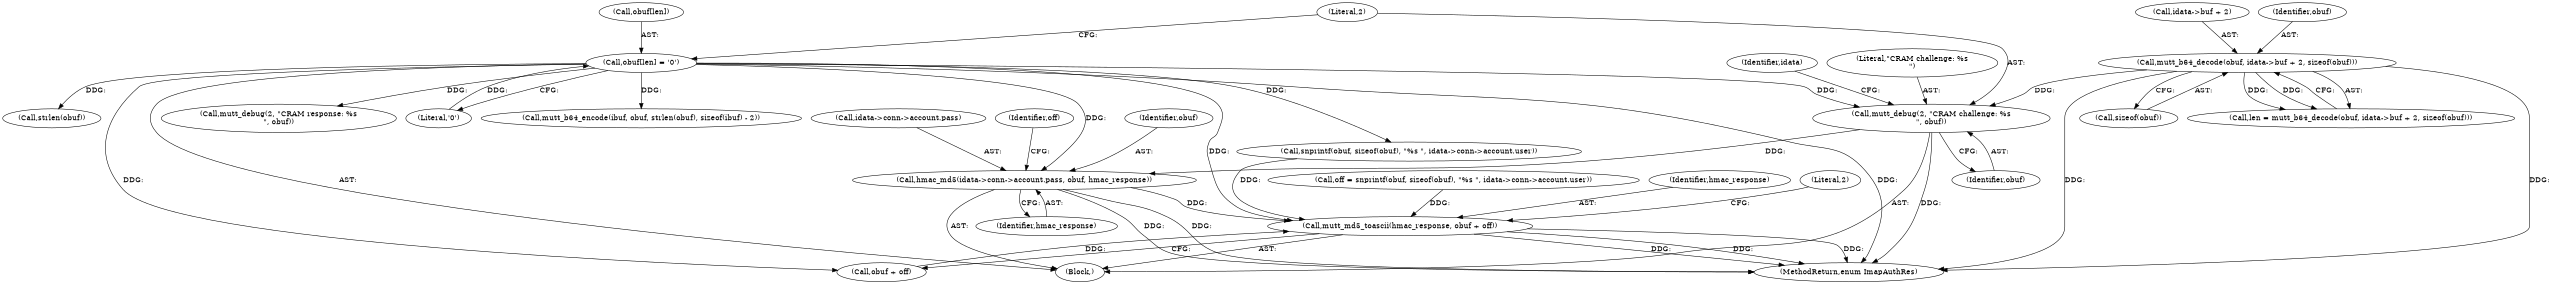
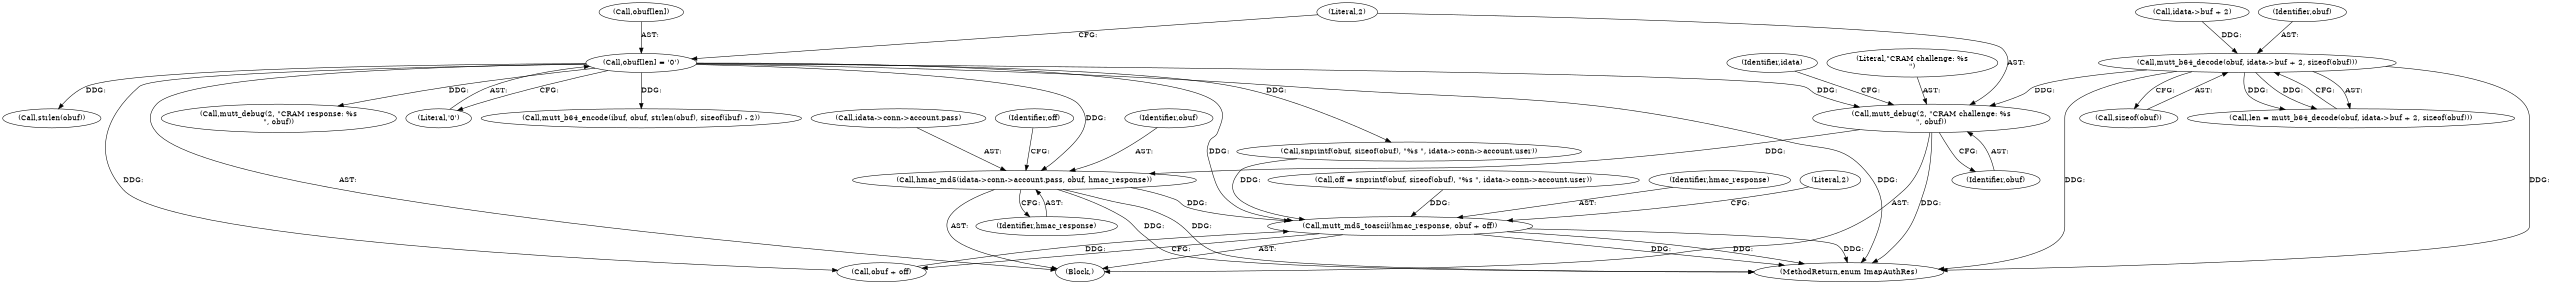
  digraph {
    n1 [label="(Call,hmac_md5(idata->conn->account.pass, obuf, hmac_response))"]
    n2 [label="(Call,mutt_md5_toascii(hmac_response, obuf + off))"]
    n3 [label="(Identifier,hmac_response)"]
    n4 [label="(Block,)"]
    n5 [label="(MethodReturn,enum ImapAuthRes)"]
    n6 [label="(Call,obuf + off)"]
    n7 [label="(Call,mutt_debug(2, \"CRAM challenge: %s\n\", obuf))"]
    n8 [label="(Identifier,obuf)"]
    n9 [label="(Call,obuf[len] = '\0')"]
    n10 [label="(Call,mutt_b64_encode(ibuf, obuf, strlen(obuf), sizeof(ibuf) - 2))"]
    n11 [label="(Call,snprintf(obuf, sizeof(obuf), \"%s \", idata->conn->account.user))"]
    n12 [label="(Literal,'\0')"]
    n13 [label="(Call,strlen(obuf))"]
    n14 [label="(Call,mutt_debug(2, \"CRAM response: %s\n\", obuf))"]
    n15 [label="(Call,mutt_b64_decode(obuf, idata->buf + 2, sizeof(obuf)))"]
    n16 [label="(Call,len = mutt_b64_decode(obuf, idata->buf + 2, sizeof(obuf)))"]
    n17 [label="(Call,sizeof(obuf))"]
    n18 [label="(Call,off = snprintf(obuf, sizeof(obuf), \"%s \", idata->conn->account.user))"]
    n19 [label="(Call,idata->buf + 2)"]
    n20 [label="(Call,idata->conn->account.pass)"]
    n21 [label="(Identifier,off)"]
    n22 [label="(Identifier,hmac_response)"]
    n23 [label="(Literal,2)"]
    n24 [label="(Identifier,idata)"]
    n25 [label="(Literal,\"CRAM challenge: %s\n\")"]
    n26 [label="(Identifier,obuf)"]
    n27 [label="(Identifier,obuf)"]
    n28 [label="(Literal,2)"]
    n29 [label="(Call,obuf[len])"]
    n1 -> n2 [label="DDG: "]
    n1 -> n3 [label="CFG: "]
    n1 -> n4 [label="AST: "]
    n1 -> n5 [label="DDG: "]
    n1 -> n5 [label="DDG: "]
    n2 -> n4 [label="AST: "]
    n2 -> n5 [label="DDG: "]
    n2 -> n5 [label="DDG: "]
    n2 -> n5 [label="DDG: "]
    n2 -> n6 [label="CFG: "]
    n3 -> n1 [label="AST: "]
    n6 -> n2 [label="DDG: "]
    n7 -> n1 [label="DDG: "]
    n7 -> n4 [label="AST: "]
    n7 -> n5 [label="DDG: "]
    n7 -> n8 [label="CFG: "]
    n8 -> n7 [label="AST: "]
    n9 -> n1 [label="DDG: "]
    n9 -> n2 [label="DDG: "]
    n9 -> n4 [label="AST: "]
    n9 -> n5 [label="DDG: "]
    n9 -> n6 [label="DDG: "]
    n9 -> n7 [label="DDG: "]
    n9 -> n10 [label="DDG: "]
    n9 -> n11 [label="DDG: "]
    n9 -> n12 [label="CFG: "]
    n9 -> n13 [label="DDG: "]
    n9 -> n14 [label="DDG: "]
    n11 -> n2 [label="DDG: "]
-   n12 -> n9 [label="DDG: "]
+   n12 -> n9 [label="AST: "]
    n15 -> n5 [label="DDG: "]
    n15 -> n5 [label="DDG: "]
    n15 -> n7 [label="DDG: "]
    n15 -> n16 [label="AST: "]
    n15 -> n16 [label="DDG: "]
    n15 -> n16 [label="DDG: "]
    n15 -> n17 [label="CFG: "]
    n16 -> n15 [label="CFG: "]
    n17 -> n15 [label="AST: "]
    n18 -> n2 [label="DDG: "]
-   n19 -> n15 [label="AST: "]
+   n19 -> n15 [label="DDG: "]
    n20 -> n1 [label="AST: "]
    n21 -> n1 [label="CFG: "]
    n22 -> n2 [label="AST: "]
    n23 -> n2 [label="CFG: "]
    n24 -> n7 [label="CFG: "]
    n25 -> n7 [label="AST: "]
    n26 -> n1 [label="AST: "]
    n27 -> n15 [label="AST: "]
    n28 -> n7 [label="AST: "]
    n28 -> n9 [label="CFG: "]
    n29 -> n9 [label="AST: "]
  }
